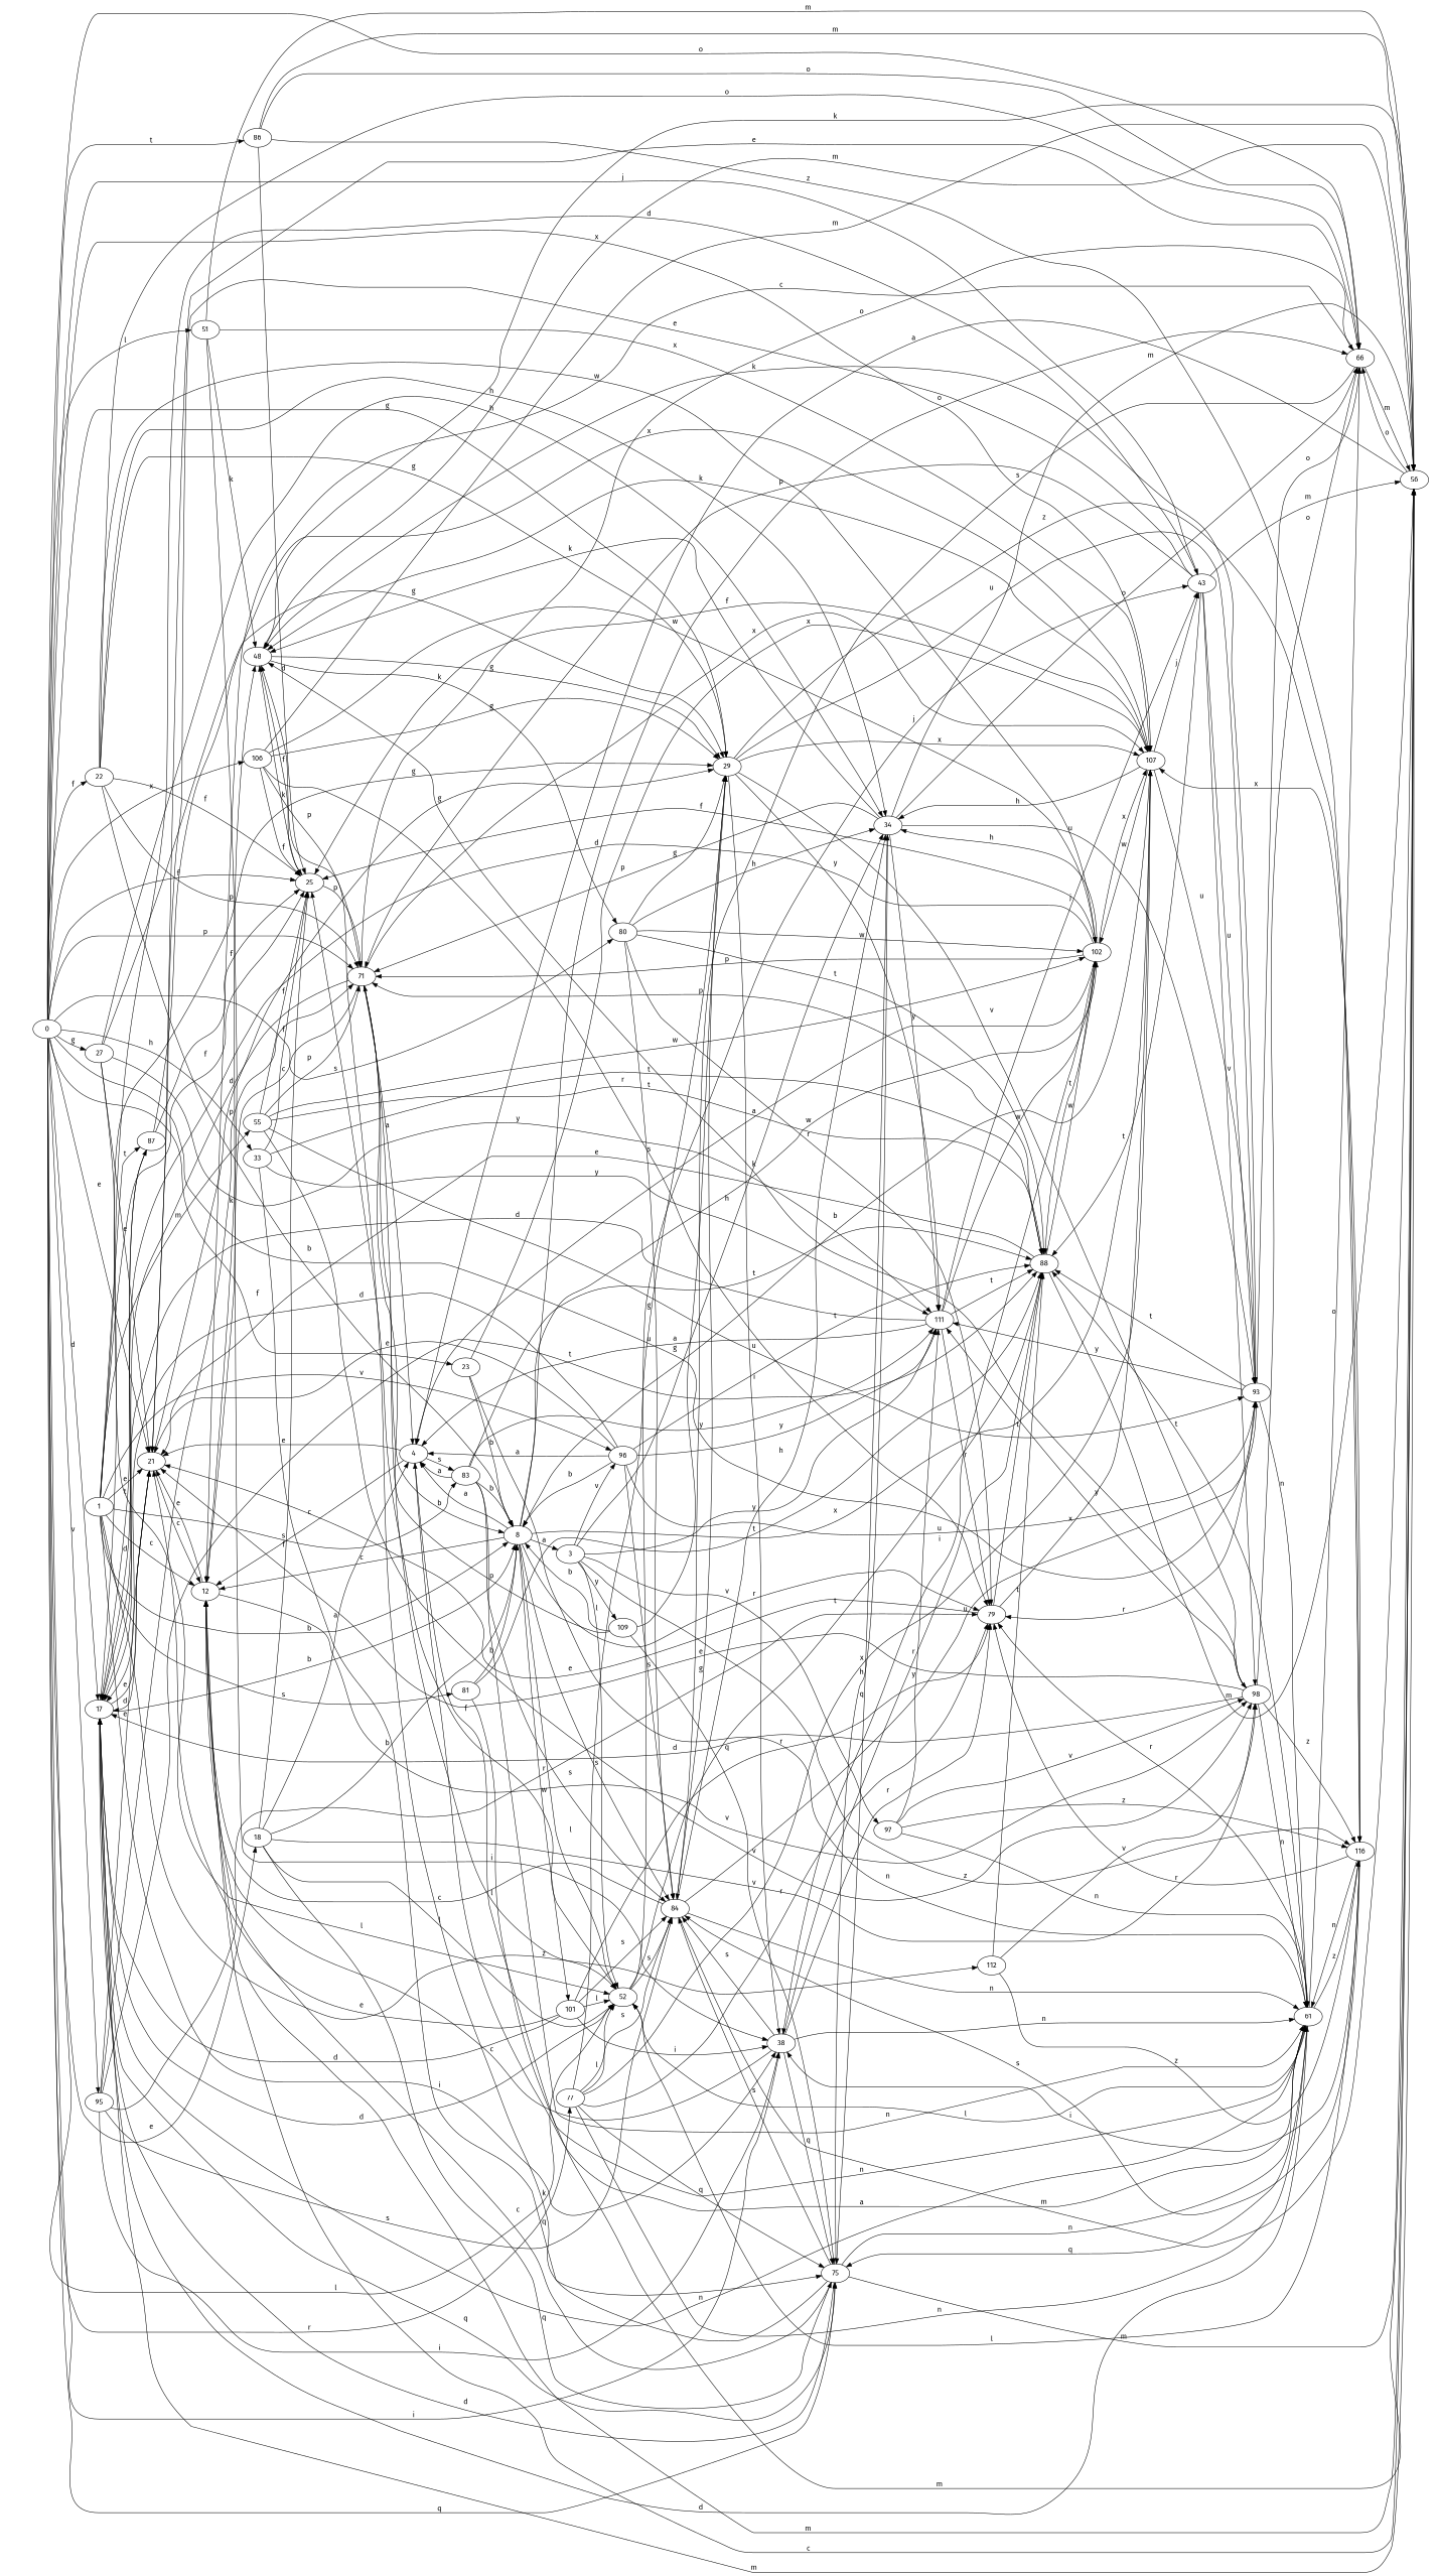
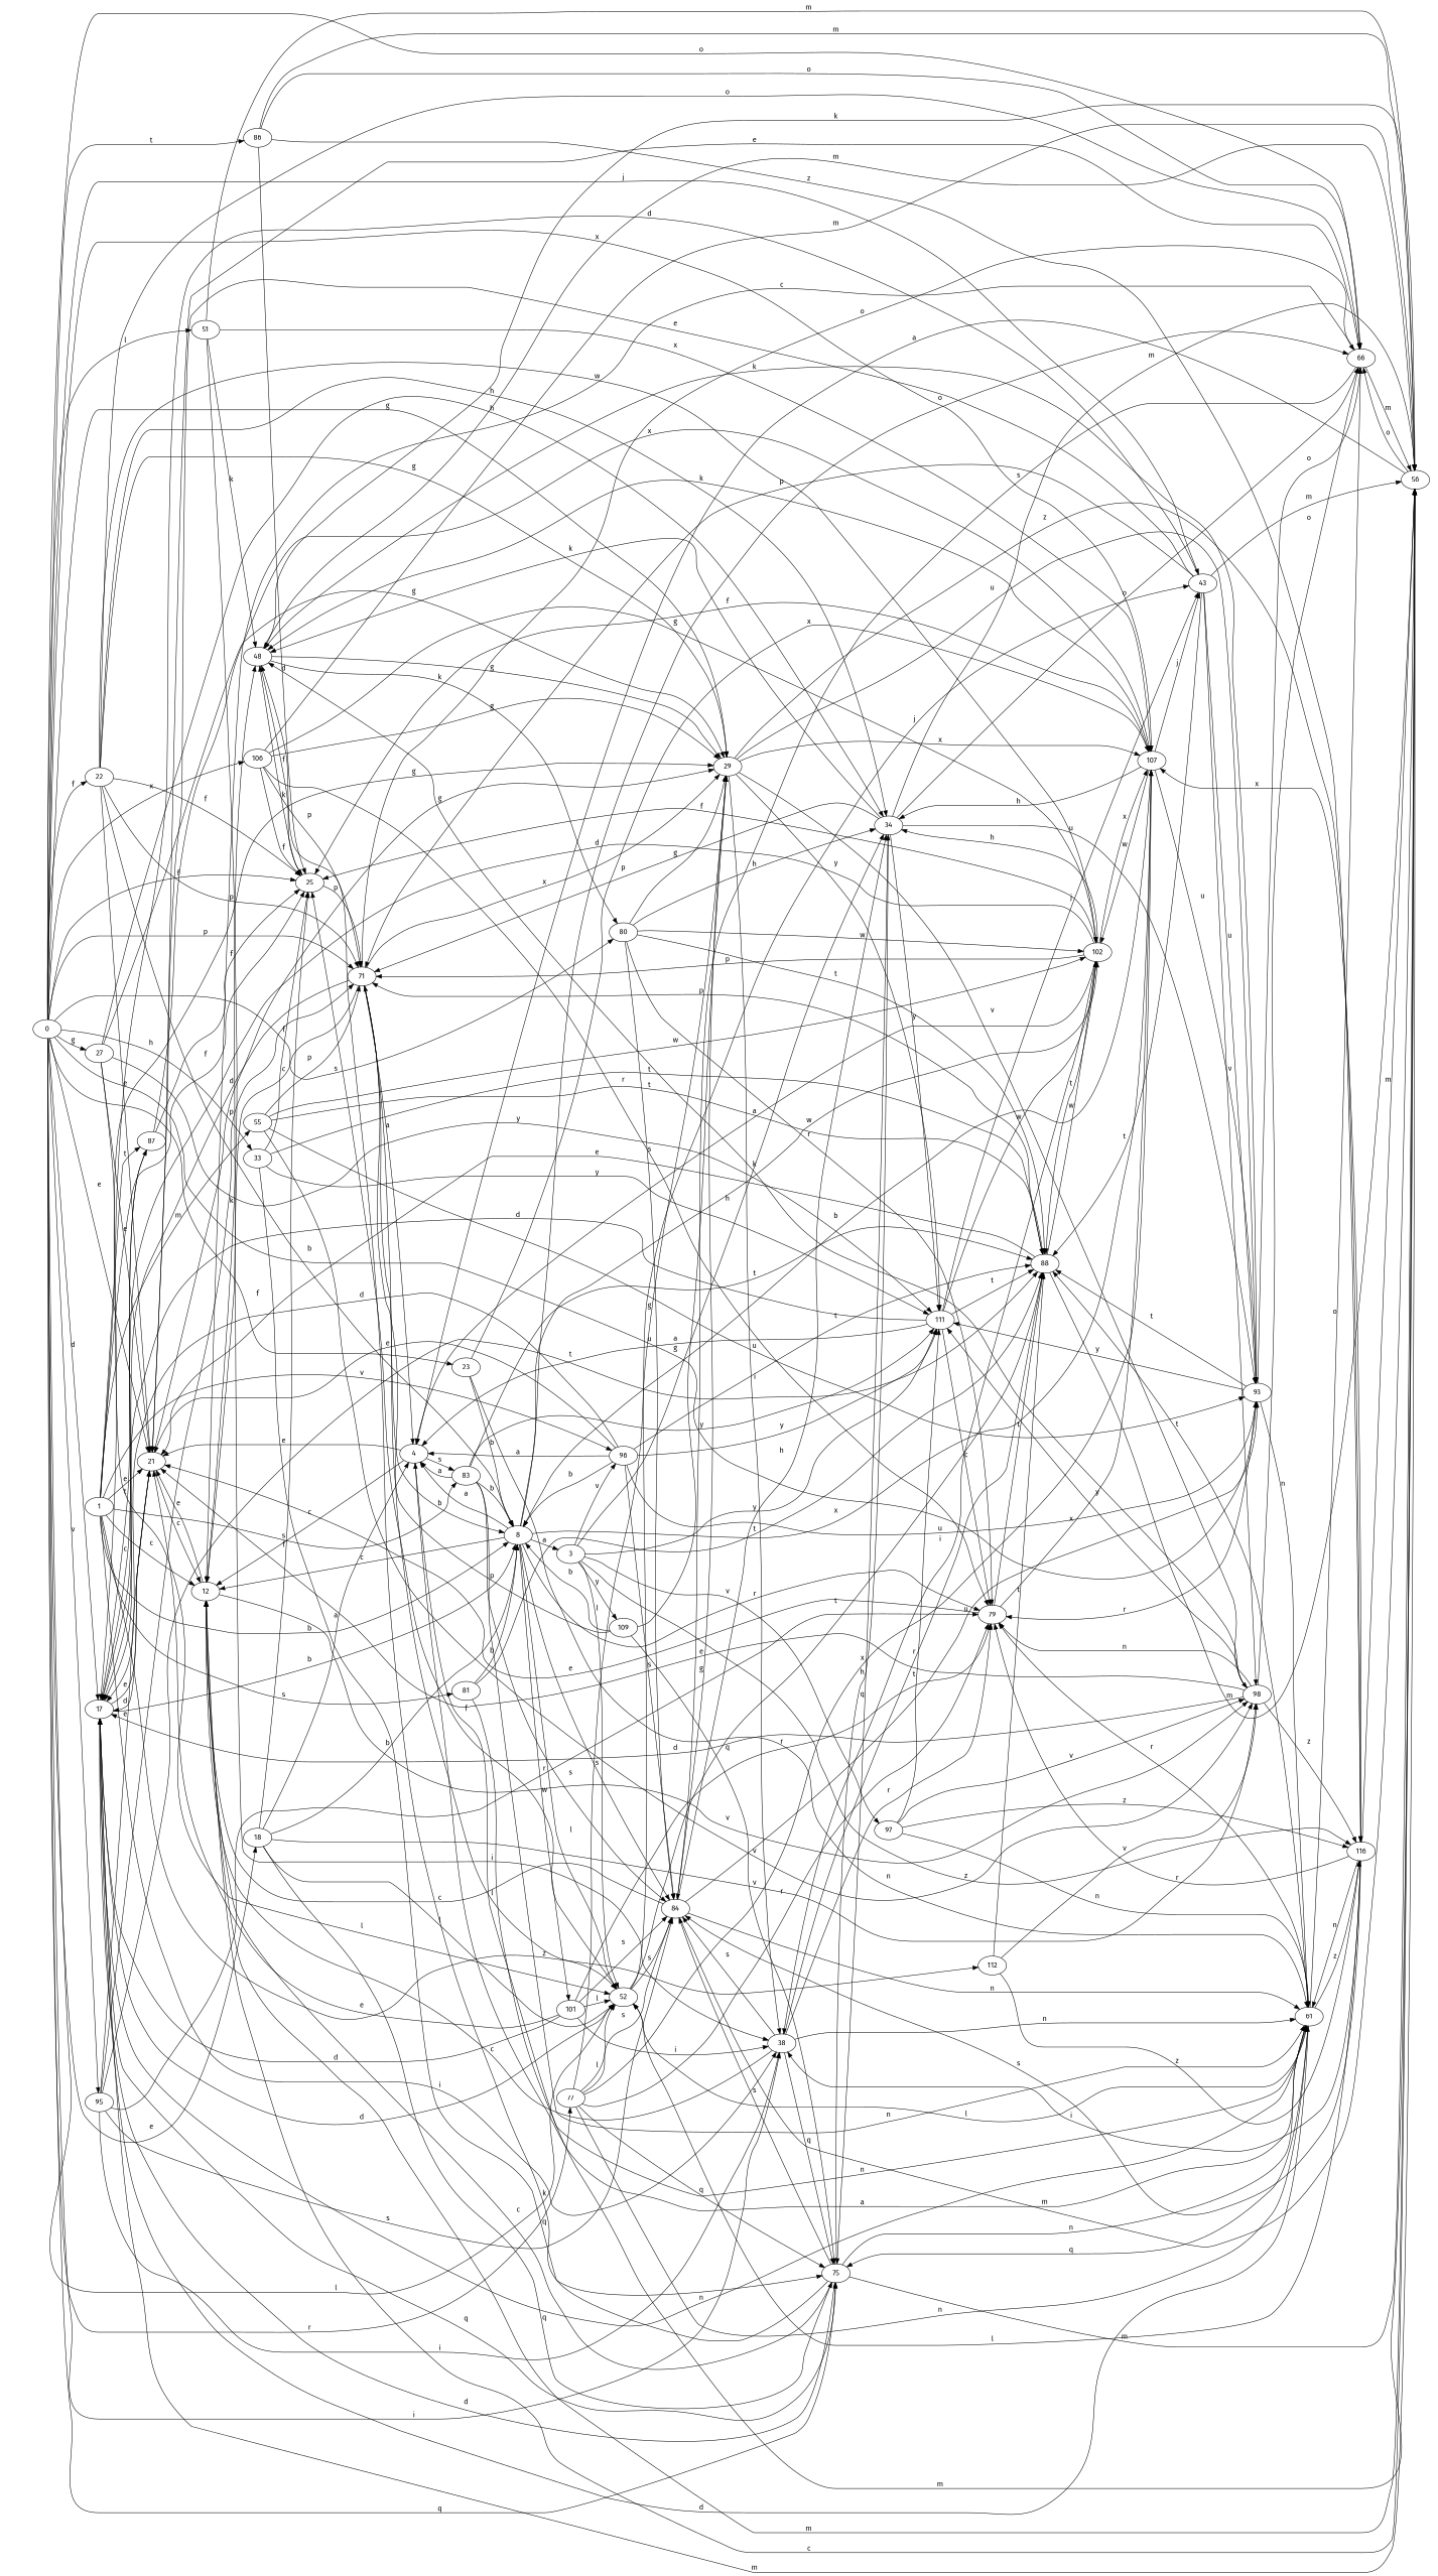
  strict digraph {
    fontname="Fira Sans"
    rankdir=LR
    node [fontname="Fira Sans"]
    edge [fontname="Fira Sans"]
    0
    17
    18
    21
    22
    23
    25
    27
    29
    33
    38
    43
    51
    52
    66
    71
    75
    77
    80
    86
    93
    95
    106
    107
    8
    87
    61
    56
    4
    98
    12
    34
    102
    48
    111
    116
    88
    79
    84
    1
    55
    81
    83
    96
    112
    3
    101
    97
    109
    0 -> 17 [label=d]
    0 -> 18 [label=e]
    0 -> 21 [label=e]
    0 -> 22 [label=f]
    0 -> 23 [label=f]
    0 -> 25 [label=f]
    0 -> 27 [label=g]
    0 -> 29 [label=g]
    0 -> 33 [label=h]
    0 -> 38 [label=i]
    0 -> 43 [label=j]
    0 -> 51 [label=l]
    0 -> 52 [label=l]
    0 -> 66 [label=o]
    0 -> 71 [label=p]
    0 -> 75 [label=q]
    0 -> 77 [label=r]
    0 -> 80 [label=s]
    0 -> 86 [label=t]
    0 -> 93 [label=u]
    0 -> 95 [label=v]
    0 -> 106 [label=x]
    0 -> 107 [label=x]
    17 -> 21 [label=e]
    17 -> 75 [label=q]
    17 -> 8 [label=b]
    17 -> 87 [label=t]
    17 -> 61 [label=n]
    17 -> 56 [label=m]
    18 -> 25 [label=f]
    18 -> 52 [label=l]
    18 -> 75 [label=q]
    18 -> 8 [label=b]
    18 -> 4 [label=a]
    18 -> 98 [label=v]
    21 -> 17 [label=d]
    21 -> 29 [label=g]
    21 -> 12 [label=c]
+   22 -> 21 [label=e]
    22 -> 25 [label=f]
    22 -> 29 [label=g]
    22 -> 66 [label=o]
    22 -> 71 [label=p]
    22 -> 8 [label=b]
    22 -> 34 [label=h]
    22 -> 102 [label=w]
    23 -> 107 [label=x]
    23 -> 8 [label=b]
    23 -> 61 [label=n]
    25 -> 71 [label=p]
    25 -> 48 [label=k]
    27 -> 21 [label=e]
    27 -> 29 [label=g]
    27 -> 52 [label=l]
    27 -> 34 [label=h]
    27 -> 111 [label=y]
    29 -> 38 [label=i]
    29 -> 93 [label=u]
    29 -> 107 [label=x]
    29 -> 98 [label=v]
    29 -> 111 [label=y]
    29 -> 116 [label=z]
    33 -> 25 [label=f]
    33 -> 75 [label=q]
    33 -> 111 [label=y]
    33 -> 88 [label=t]
    38 -> 75 [label=q]
    38 -> 61 [label=n]
    38 -> 12 [label=c]
    38 -> 88 [label=r]
    38 -> 79 [label=r]
    38 -> 84 [label=s]
    43 -> 17 [label=d]
    43 -> 21 [label=e]
    43 -> 71 [label=p]
    43 -> 93 [label=u]
    43 -> 56 [label=m]
    43 -> 98 [label=v]
    43 -> 88 [label=t]
    51 -> 38 [label=i]
    51 -> 107 [label=x]
    51 -> 56 [label=m]
    51 -> 48 [label=k]
    52 -> 17 [label=d]
    52 -> 25 [label=f]
    52 -> 43 [label=j]
    52 -> 88 [label=t]
    52 -> 84 [label=s]
    66 -> 21 [label=e]
    66 -> 56 [label=m]
    66 -> 12 [label=c]
    66 -> 84 [label=s]
    71 -> 17 [label=d]
    71 -> 52 [label=l]
    71 -> 66 [label=o]
-   71 -> 107 [label=x]
+   71 -> 29 [label=x]
    71 -> 8 [label=b]
    71 -> 4 [label=a]
    71 -> 12 [label=c]
    75 -> 17 [label=d]
    75 -> 61 [label=n]
    75 -> 56 [label=m]
    75 -> 12 [label=c]
    75 -> 34 [label=h]
    75 -> 48 [label=k]
    75 -> 84 [label=s]
    77 -> 29 [label=g]
    77 -> 52 [label=l]
    77 -> 75 [label=q]
    77 -> 107 [label=x]
    77 -> 61 [label=n]
    77 -> 79 [label=r]
    77 -> 84 [label=s]
    80 -> 29 [label=g]
    80 -> 34 [label=h]
    80 -> 102 [label=w]
    80 -> 88 [label=t]
    80 -> 79 [label=r]
    80 -> 84 [label=s]
    86 -> 25 [label=d]
    86 -> 66 [label=o]
    86 -> 56 [label=m]
    86 -> 116 [label=z]
    93 -> 66 [label=o]
    93 -> 61 [label=n]
    93 -> 48 [label=k]
    93 -> 111 [label=y]
    93 -> 88 [label=t]
    93 -> 79 [label=r]
    95 -> 21 [label=e]
    95 -> 38 [label=i]
    95 -> 71 [label=p]
    95 -> 88 [label=t]
    95 -> 79 [label=r]
    95 -> 84 [label=s]
    106 -> 25 [label=f]
    106 -> 29 [label=g]
    106 -> 71 [label=p]
    106 -> 56 [label=m]
-   106 -> 102 [label=w]
+   106 -> 102 [label=g]
    106 -> 79 [label=r]
    107 -> 25 [label=f]
    107 -> 43 [label=j]
    107 -> 93 [label=u]
    107 -> 8 [label=b]
    107 -> 34 [label=h]
    107 -> 102 [label=w]
    107 -> 48 [label=k]
    8 -> 52 [label=l]
    8 -> 66 [label=o]
    8 -> 107 [label=x]
    8 -> 4 [label=a]
    8 -> 12 [label=c]
    8 -> 102 [label=w]
    8 -> 79 [label=r]
    8 -> 84 [label=s]
    8 -> 3 [label=a]
    8 -> 101 [label=w]
-   87 -> 17 [label=d]
+   87 -> 17 [label=c]
    87 -> 25 [label=f]
    87 -> 107 [label=x]
    61 -> 17 [label=d]
    61 -> 52 [label=l]
    61 -> 66 [label=o]
    61 -> 75 [label=q]
    61 -> 4 [label=a]
    61 -> 116 [label=z]
    61 -> 88 [label=t]
    61 -> 79 [label=r]
    56 -> 66 [label=o]
    56 -> 4 [label=a]
    56 -> 12 [label=c]
    56 -> 48 [label=k]
    4 -> 21 [label=e]
    4 -> 61 [label=n]
    4 -> 12 [label=c]
    4 -> 83 [label=s]
    98 -> 17 [label=d]
    98 -> 21 [label=e]
    98 -> 66 [label=o]
-   98 -> 61 [label=n]
+   98 -> 79 [label=n]
    98 -> 48 [label=k]
    98 -> 111 [label=y]
    98 -> 116 [label=z]
    12 -> 21 [label=e]
    12 -> 56 [label=m]
    12 -> 98 [label=v]
    12 -> 48 [label=k]
    34 -> 66 [label=o]
    34 -> 71 [label=p]
    34 -> 75 [label=q]
    34 -> 93 [label=u]
    34 -> 56 [label=m]
    34 -> 48 [label=k]
    34 -> 111 [label=y]
    102 -> 17 [label=d]
    102 -> 25 [label=f]
    102 -> 38 [label=i]
    102 -> 71 [label=p]
    102 -> 107 [label=x]
    102 -> 4 [label=a]
    102 -> 34 [label=h]
    102 -> 88 [label=t]
    48 -> 25 [label=f]
    48 -> 29 [label=g]
    48 -> 80 [label=k]
    48 -> 56 [label=m]
    111 -> 17 [label=d]
    111 -> 43 [label=j]
    111 -> 4 [label=a]
    111 -> 102 [label=w]
    111 -> 88 [label=t]
-   111 -> 79 [label=r]
+   111 -> 79 [label=c]
    116 -> 38 [label=i]
    116 -> 52 [label=l]
    116 -> 107 [label=x]
    116 -> 61 [label=n]
+   116 -> 56 [label=m]
    116 -> 79 [label=r]
    116 -> 84 [label=s]
    88 -> 21 [label=e]
    88 -> 71 [label=p]
    88 -> 56 [label=m]
    88 -> 102 [label=w]
    79 -> 21 [label=e]
    79 -> 107 [label=x]
    79 -> 88 [label=t]
    84 -> 29 [label=g]
    84 -> 93 [label=u]
    84 -> 61 [label=n]
    84 -> 56 [label=m]
    84 -> 12 [label=c]
    84 -> 34 [label=h]
    1 -> 21 [label=e]
    1 -> 25 [label=f]
    1 -> 29 [label=g]
    1 -> 38 [label=i]
    1 -> 8 [label=b]
    1 -> 87 [label=t]
    1 -> 12 [label=c]
    1 -> 55 [label=m]
    1 -> 81 [label=s]
    1 -> 83 [label=s]
    1 -> 96 [label=v]
    1 -> 112 [label=z]
-   55 -> 25 [label=f]
    55 -> 71 [label=p]
    55 -> 93 [label=u]
    55 -> 98 [label=v]
    55 -> 102 [label=w]
    55 -> 88 [label=t]
    81 -> 8 [label=b]
    81 -> 56 [label=m]
    81 -> 88 [label=t]
    83 -> 8 [label=b]
    83 -> 61 [label=n]
    83 -> 4 [label=a]
    83 -> 111 [label=y]
    83 -> 88 [label=t]
    83 -> 84 [label=s]
    96 -> 17 [label=d]
    96 -> 21 [label=e]
    96 -> 93 [label=u]
    96 -> 8 [label=b]
    96 -> 4 [label=a]
    96 -> 111 [label=y]
    96 -> 88 [label=t]
    96 -> 84 [label=s]
    112 -> 98 [label=v]
    112 -> 116 [label=z]
    112 -> 88 [label=t]
    3 -> 52 [label=l]
    3 -> 34 [label=h]
    3 -> 111 [label=y]
    3 -> 116 [label=z]
    3 -> 96 [label=v]
    3 -> 97 [label=v]
    3 -> 109 [label=y]
    101 -> 17 [label=d]
    101 -> 21 [label=e]
    101 -> 38 [label=i]
    101 -> 52 [label=l]
    101 -> 79 [label=r]
    101 -> 84 [label=s]
    97 -> 61 [label=n]
    97 -> 98 [label=v]
-   97 -> 111 [label=y]
+   97 -> 111 [label=t]
    97 -> 116 [label=z]
    109 -> 29 [label=g]
    109 -> 71 [label=p]
    109 -> 75 [label=q]
    109 -> 8 [label=b]
  }
